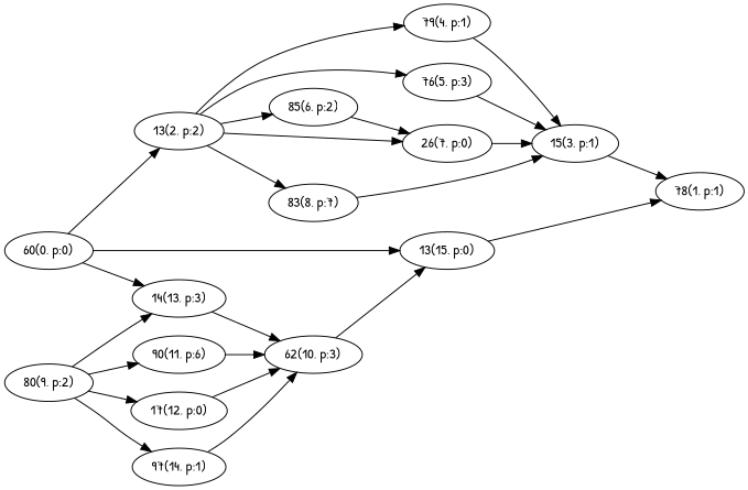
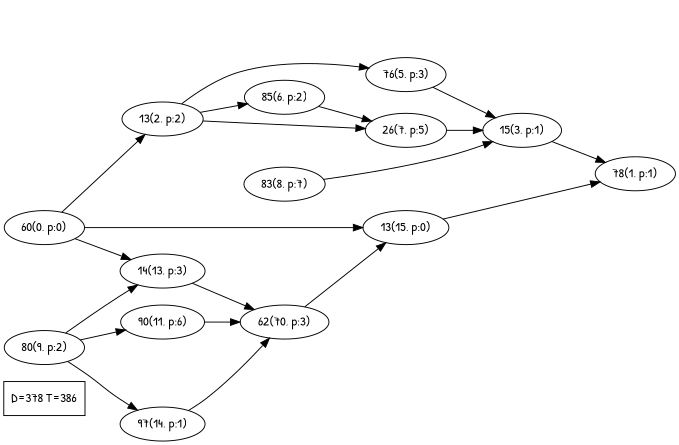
  digraph {
    fontname="Patrick Hand"
    rankdir=LR
    node [fontname="Patrick Hand"]
    edge [fontname="Patrick Hand"]
+   n1 [label="D=378 T=386" shape=box]
    n2 [label="60(0, p:0)"]
    n3 [label="13(2, p:2)"]
    n4 [label="13(15, p:0)"]
    n5 [label="14(13, p:3)"]
-   n6 [label="79(4, p:1)"]
    n7 [label="76(5, p:3)"]
    n8 [label="85(6, p:2)"]
-   n9 [label="26(7, p:0)"]
+   n9 [label="26(7, p:5)"]
    n10 [label="83(8, p:7)"]
    n11 [label="80(9, p:2)"]
    n12 [label="90(11, p:6)"]
-   n13 [label="17(12, p:0)"]
    n14 [label="97(14, p:1)"]
    n15 [label="78(1, p:1)"]
    n16 [label="15(3, p:1)"]
-   n17 [label="62(10, p:3)"]
+   n17 [label="62(70, p:3)"]
    n2 -> n3
    n2 -> n4
    n2 -> n5
-   n3 -> n6
    n3 -> n7
    n3 -> n8
    n3 -> n9
-   n3 -> n10
    n4 -> n15
    n5 -> n17
-   n6 -> n16
    n7 -> n16
    n8 -> n9
    n9 -> n16
    n10 -> n16
    n11 -> n5
    n11 -> n12
-   n11 -> n13
    n11 -> n14
    n12 -> n17
-   n13 -> n17
    n14 -> n17
    n16 -> n15
    n17 -> n4
  }
